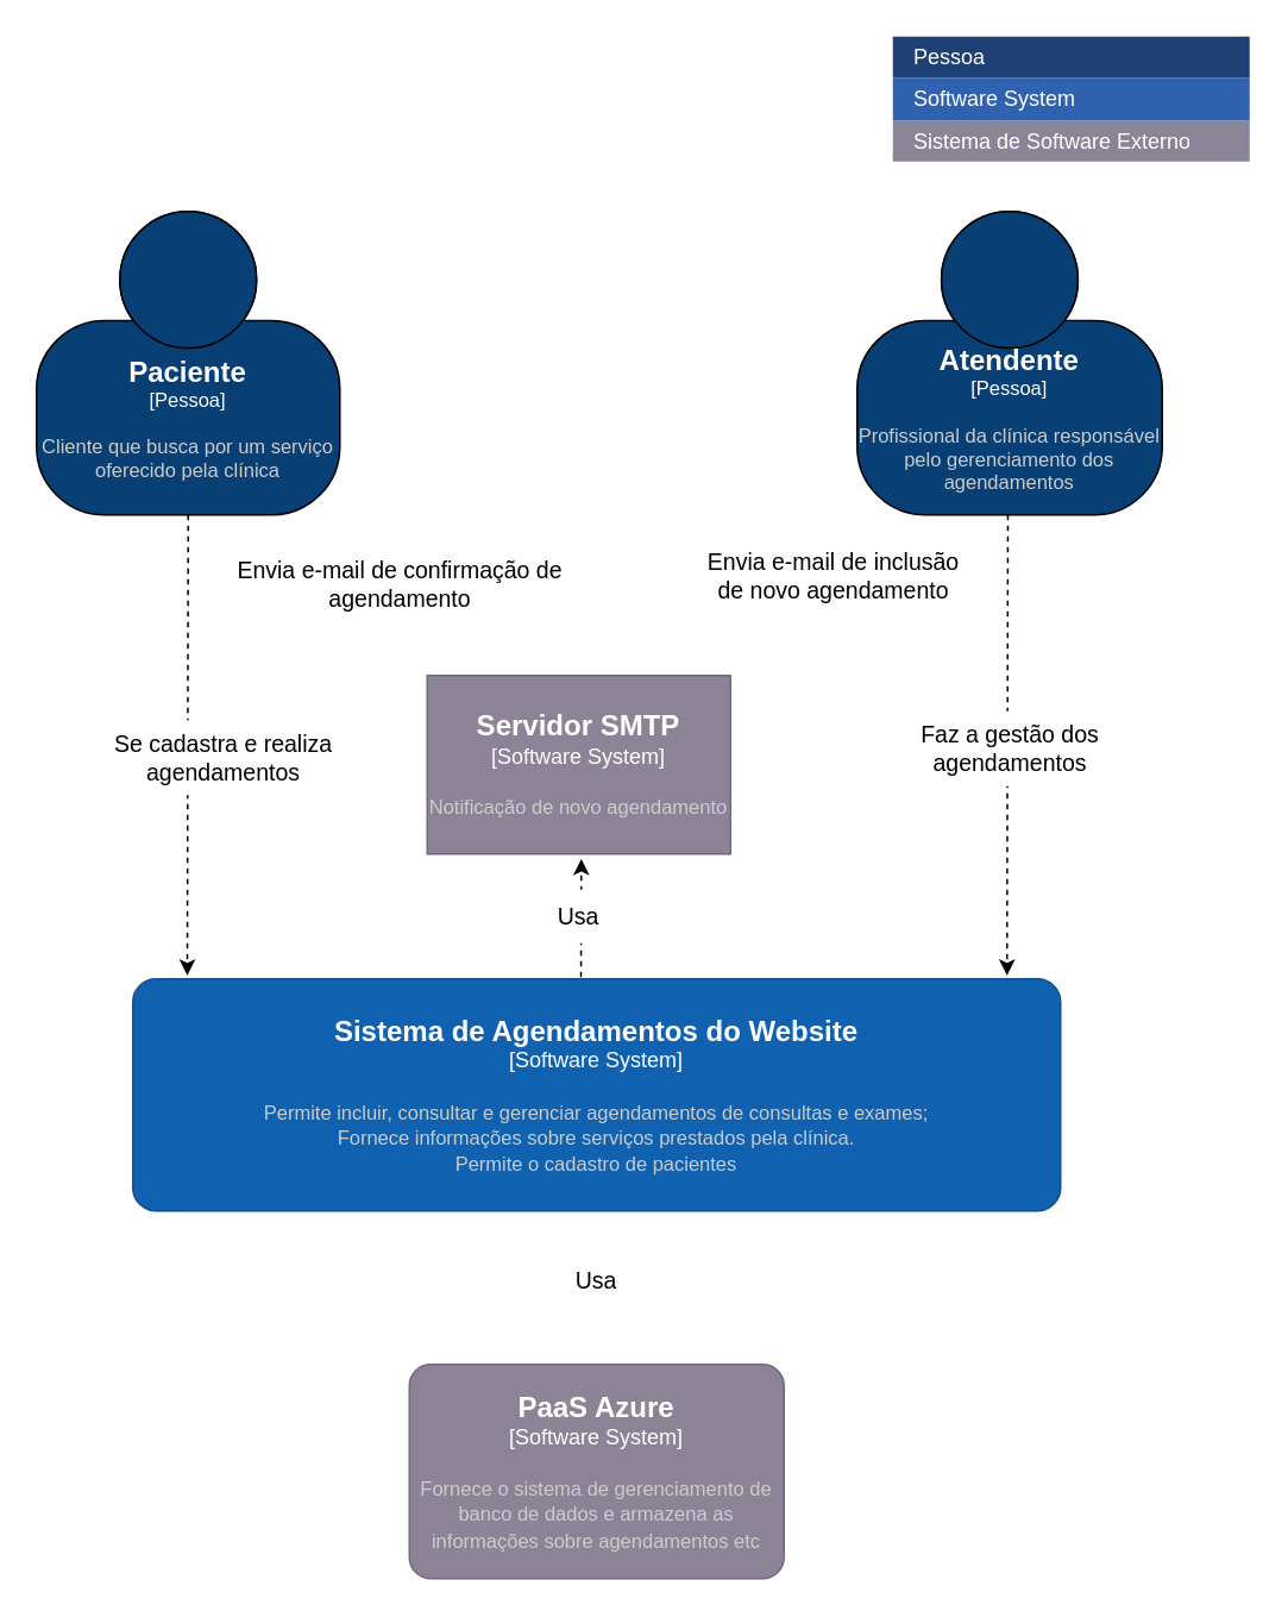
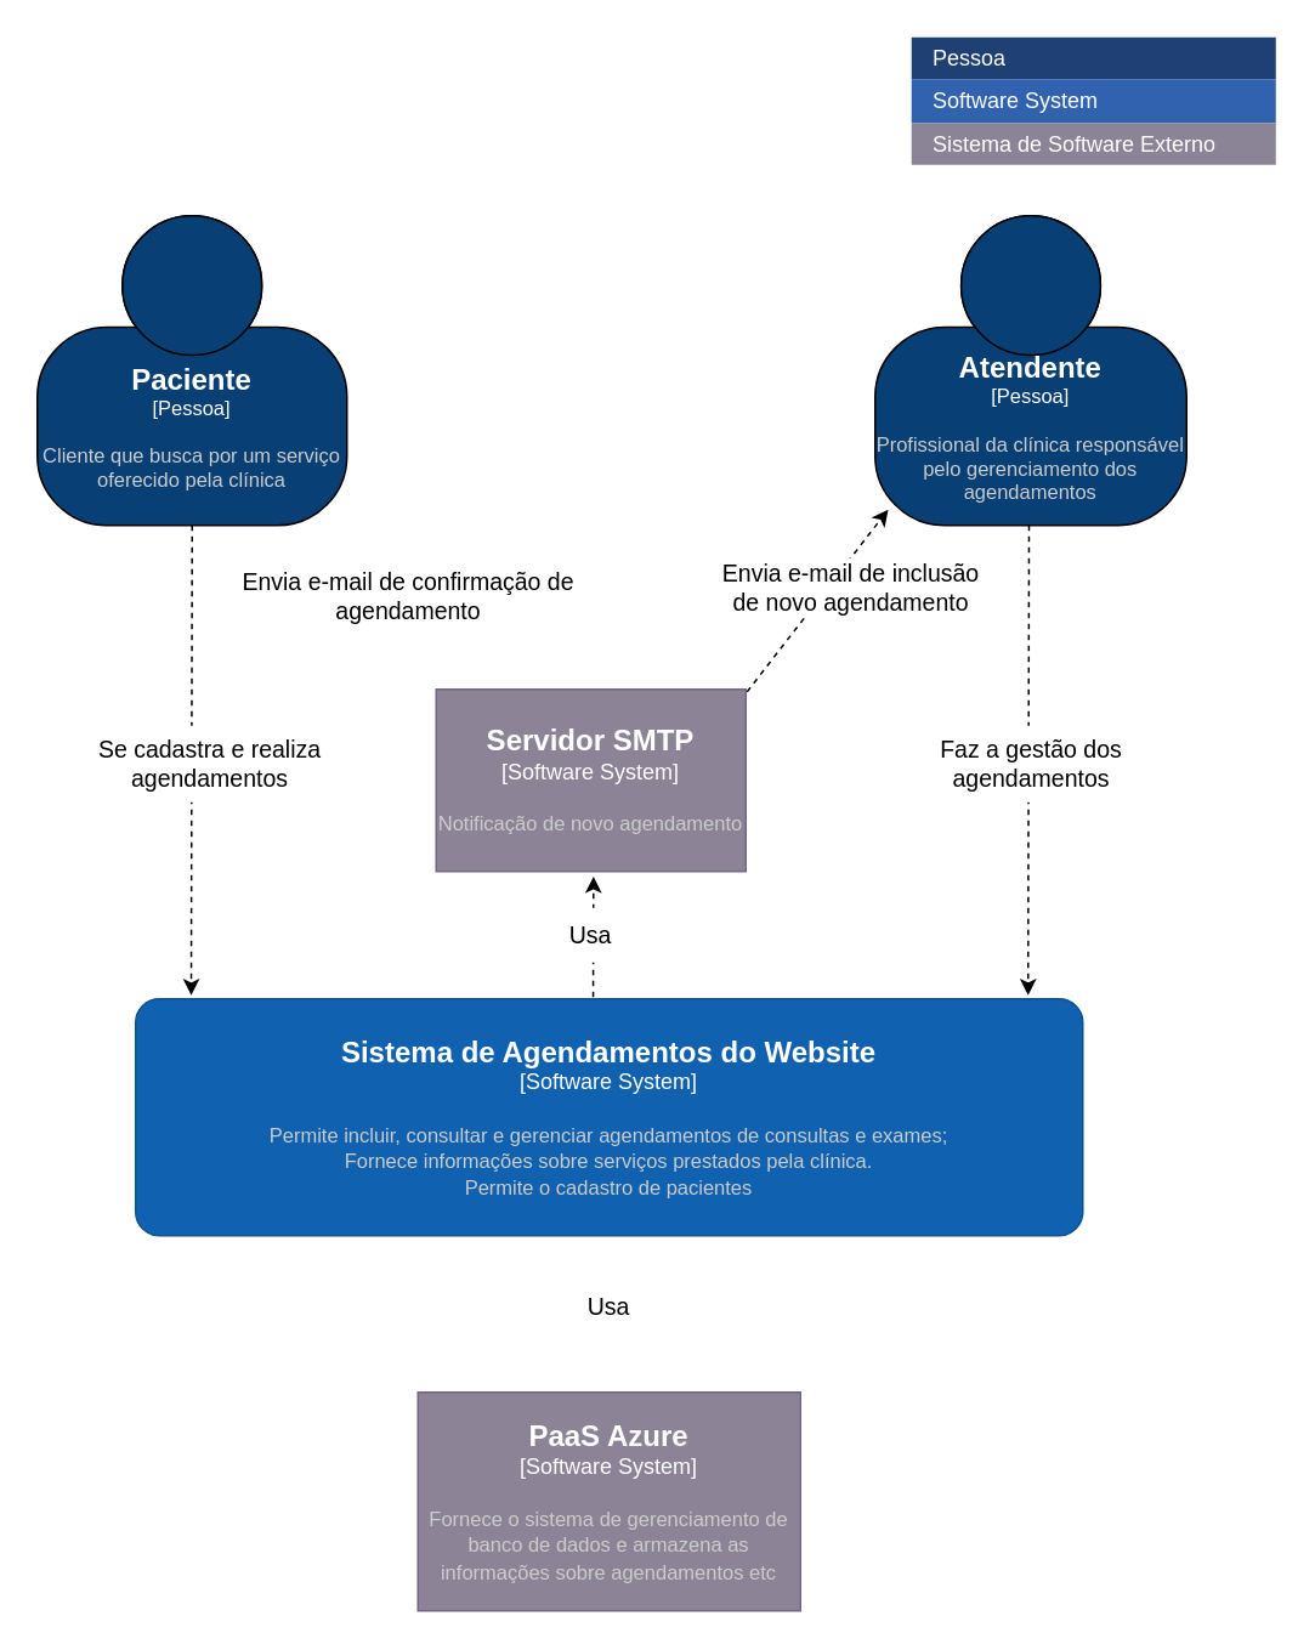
  <mxCell id="0" />
  <mxCell id="1" parent="0" />
  <mxCell id="2" value="&lt;font style=&quot;font-size: 16px&quot;&gt;&lt;b&gt;Paciente&lt;/b&gt;&lt;/font&gt;&lt;div&gt;[Pessoa]&lt;/div&gt;&lt;br&gt;&lt;div&gt;&lt;font style=&quot;font-size: 11px&quot;&gt;&lt;font color=&quot;#cccccc&quot;&gt;Cliente que busca por um serviço oferecido pela clínica&lt;/font&gt;&lt;/div&gt;" style="html=1;fontSize=11;dashed=0;whitespace=wrap;fillColor=#083F75;strokeColor=default;fontColor=#ffffff;shape=mxgraph.c4.person2;align=center;metaEdit=1;points=[[0.5,0,0],[1,0.5,0],[1,0.75,0],[0.75,1,0],[0.5,1,0],[0.25,1,0],[0,0.75,0],[0,0.5,0]];resizable=1;gradientColor=none;shadow=0;sketch=0;verticalAlign=middle;whiteSpace=wrap;" parent="1" vertex="1"><mxGeometry x="20" y="118" width="170" height="170" as="geometry" /></mxCell>
  <mxCell id="3" value="" style="shape=table;html=1;whiteSpace=wrap;startSize=0;container=1;collapsible=0;childLayout=tableLayout;fillColor=none;align=left;spacingLeft=10;strokeColor=none;rounded=1;arcSize=11;fontColor=#FFFFFF;resizable=1;points=[[0.25,0,0],[0.5,0,0],[0.75,0,0],[1,0.25,0],[1,0.5,0],[1,0.75,0],[0.75,1,0],[0.5,1,0],[0.25,1,0],[0,0.75,0],[0,0.5,0],[0,0.25,0]];" parent="1" vertex="1"><mxGeometry x="500" y="20" width="200" height="70" as="geometry" /></mxCell>
  <mxCell id="4" value="Pessoa" style="shape=partialRectangle;html=1;whiteSpace=wrap;connectable=0;fillColor=#1E4074;top=0;left=0;bottom=0;right=0;overflow=hidden;pointerEvents=1;align=left;spacingLeft=10;strokeColor=none;fontColor=#FFFFFF;" parent="3" vertex="1"><mxGeometry width="200" height="23" as="geometry" /></mxCell>
  <mxCell id="5" value="Software System" style="shape=partialRectangle;html=1;whiteSpace=wrap;connectable=0;fillColor=#3162AF;top=0;left=0;bottom=0;right=0;overflow=hidden;pointerEvents=1;align=left;spacingLeft=10;fontColor=#FFFFFF;" parent="3" vertex="1"><mxGeometry y="23" width="200" height="24" as="geometry" /></mxCell>
  <mxCell id="6" value="Sistema de Software Externo" style="shape=partialRectangle;html=1;whiteSpace=wrap;connectable=0;fillColor=#8B8496;top=0;left=0;bottom=0;right=0;overflow=hidden;pointerEvents=1;align=left;spacingLeft=10;fontColor=#FFFFFF;" parent="3" vertex="1"><mxGeometry y="47" width="200" height="23" as="geometry" /></mxCell>
  <mxCell id="7" value="&lt;font style=&quot;font-size: 16px&quot;&gt;&lt;b&gt;Atendente&lt;/b&gt;&lt;/font&gt;&lt;div&gt;[Pessoa]&lt;/div&gt;&lt;br&gt;&lt;div&gt;&lt;font style=&quot;font-size: 11px&quot;&gt;&lt;font color=&quot;#cccccc&quot;&gt;Profissional da clínica responsável pelo gerenciamento dos agendamentos&lt;/font&gt;&lt;/div&gt;" style="html=1;fontSize=11;dashed=0;whitespace=wrap;fillColor=#083F75;strokeColor=default;fontColor=#ffffff;shape=mxgraph.c4.person2;align=center;metaEdit=1;points=[[0.5,0,0],[1,0.5,0],[1,0.75,0],[0.75,1,0],[0.5,1,0],[0.25,1,0],[0,0.75,0],[0,0.5,0]];resizable=1;gradientColor=none;shadow=0;sketch=0;verticalAlign=middle;whiteSpace=wrap;" parent="1" vertex="1"><mxGeometry x="480" y="118" width="171" height="170" as="geometry" /></mxCell>
  <mxCell id="8" style="edgeStyle=none;rounded=0;sketch=0;orthogonalLoop=1;jettySize=auto;html=1;entryX=0.561;entryY=1.038;entryDx=0;entryDy=0;entryPerimeter=0;dashed=1;fontSize=13;" edge="1" parent="1"><mxGeometry relative="1" as="geometry"><mxPoint x="325.189" y="547" as="sourcePoint" /><mxPoint x="325.37" y="480.8" as="targetPoint" /></mxGeometry></mxCell>
  <mxCell id="9" value="&lt;font style=&quot;font-size: 16px&quot;&gt;&lt;b&gt;Sistema de Agendamentos do Website&lt;/b&gt;&lt;/font&gt;&lt;div&gt;[Software System]&lt;/div&gt;&lt;br&gt;&lt;div&gt;&lt;font style=&quot;font-size: 11px&quot;&gt;&lt;font color=&quot;#cccccc&quot;&gt;Permite incluir, consultar e gerenciar agendamentos de consultas e exames;&#10;Fornece informações sobre serviços prestados pela clínica. &#10;Permite o cadastro de pacientes&lt;/font&gt;&lt;/font&gt;&lt;/div&gt;" style="rounded=1;whiteSpace=wrap;html=1;labelBackgroundColor=none;fillColor=#1061B0;fontColor=#ffffff;align=center;arcSize=10;strokeColor=#0D5091;metaEdit=1;resizable=1;points=[[0.25,0,0],[0.5,0,0],[0.75,0,0],[1,0.25,0],[1,0.5,0],[1,0.75,0],[0.75,1,0],[0.5,1,0],[0.25,1,0],[0,0.75,0],[0,0.5,0],[0,0.25,0]];shadow=0;sketch=0;labelBorderColor=none;" parent="1" vertex="1"><mxGeometry x="74" y="548" width="520" height="130" as="geometry" /></mxCell>
+ <mxCell id="10" style="rounded=0;sketch=0;orthogonalLoop=1;jettySize=auto;html=1;entryX=0.042;entryY=0.949;entryDx=0;entryDy=0;entryPerimeter=0;dashed=1;fontSize=13;exitX=1.004;exitY=0.014;exitDx=0;exitDy=0;exitPerimeter=0;" edge="1" parent="1" source="11" target="7"><mxGeometry relative="1" as="geometry"><mxPoint x="410" y="368" as="sourcePoint" /></mxGeometry></mxCell>
  <mxCell id="11" value="&lt;font style=&quot;font-size: 16px&quot;&gt;&lt;b&gt;Servidor SMTP&lt;/b&gt;&lt;/font&gt;&lt;div&gt;[Software System]&lt;/div&gt;&lt;br&gt;&lt;div&gt;&lt;font style=&quot;font-size: 11px&quot;&gt;&lt;font color=&quot;#cccccc&quot;&gt;Notificação de novo agendamento&lt;/font&gt;&lt;/div&gt;" style="rounded=1;whiteSpace=wrap;html=1;labelBackgroundColor=none;fillColor=#8C8496;fontColor=#ffffff;align=center;arcSize=0;strokeColor=#736782;metaEdit=1;resizable=1;points=[[0.25,0,0],[0.5,0,0],[0.75,0,0],[1,0.25,0],[1,0.5,0],[1,0.75,0],[0.75,1,0],[0.5,1,0],[0.25,1,0],[0,0.75,0],[0,0.5,0],[0,0.25,0]];shadow=0;labelBorderColor=none;sketch=0;glass=0;" parent="1" vertex="1"><mxGeometry x="239" y="378" width="170" height="100" as="geometry" /></mxCell>
- <mxCell id="12" value="&lt;font style=&quot;font-size: 16px&quot;&gt;&lt;b&gt;PaaS Azure&lt;/b&gt;&lt;/font&gt;&lt;div&gt;[Software System]&lt;/div&gt;&lt;br&gt;&lt;div&gt;&lt;font style=&quot;font-size: 11px&quot;&gt;&lt;font color=&quot;#cccccc&quot;&gt;Fornece o sistema de gerenciamento de banco de dados e armazena as informações sobre agendamentos etc&lt;/font&gt;&lt;/div&gt;" style="rounded=1;whiteSpace=wrap;html=1;labelBackgroundColor=none;fillColor=#8C8496;fontColor=#ffffff;align=center;arcSize=10;strokeColor=#736782;metaEdit=1;resizable=1;points=[[0.25,0,0],[0.5,0,0],[0.75,0,0],[1,0.25,0],[1,0.5,0],[1,0.75,0],[0.75,1,0],[0.5,1,0],[0.25,1,0],[0,0.75,0],[0,0.5,0],[0,0.25,0]];shadow=0;labelBorderColor=none;sketch=0;" parent="1" vertex="1"><mxGeometry x="229" y="764" width="210" height="120" as="geometry" /></mxCell>
+ <mxCell id="12" value="&lt;font style=&quot;font-size: 16px&quot;&gt;&lt;b&gt;PaaS Azure&lt;/b&gt;&lt;/font&gt;&lt;div&gt;[Software System]&lt;/div&gt;&lt;br&gt;&lt;div&gt;&lt;font style=&quot;font-size: 11px&quot;&gt;&lt;font color=&quot;#cccccc&quot;&gt;Fornece o sistema de gerenciamento de banco de dados e armazena as informações sobre agendamentos etc&lt;/font&gt;&lt;/div&gt;" style="whiteSpace=wrap;html=1;labelBackgroundColor=none;fillColor=#8C8496;fontColor=#ffffff;align=center;arcSize=10;strokeColor=#736782;metaEdit=1;resizable=1;points=[[0.25,0,0],[0.5,0,0],[0.75,0,0],[1,0.25,0],[1,0.5,0],[1,0.75,0],[0.75,1,0],[0.5,1,0],[0.25,1,0],[0,0.75,0],[0,0.5,0],[0,0.25,0]];shadow=0;labelBorderColor=none;sketch=0;rounded=0;" parent="1" vertex="1"><mxGeometry x="229" y="764" width="210" height="120" as="geometry" /></mxCell>
  <mxCell id="13" value="" style="endArrow=classic;html=1;rounded=0;dashed=1;sketch=0;exitX=0.5;exitY=1;exitDx=0;exitDy=0;exitPerimeter=0;" edge="1" parent="1" source="2"><mxGeometry width="50" height="50" relative="1" as="geometry"><mxPoint x="104.5" y="306" as="sourcePoint" /><mxPoint x="104.5" y="546" as="targetPoint" /></mxGeometry></mxCell>
  <mxCell id="14" value="&lt;font style=&quot;font-size: 13px;&quot;&gt;Envia e-mail de confirmação de agendamento&lt;/font&gt;" style="text;html=1;align=center;verticalAlign=middle;whiteSpace=wrap;rounded=0;fillColor=#FFFFFF;strokeColor=none;dashed=1;" vertex="1" parent="1"><mxGeometry x="129" y="306" width="190" height="42" as="geometry" /></mxCell>
  <mxCell id="15" value="&lt;font style=&quot;font-size: 13px;&quot;&gt;Envia e-mail de inclusão de novo agendamento&lt;/font&gt;" style="text;html=1;align=center;verticalAlign=middle;whiteSpace=wrap;rounded=0;fillColor=#FFFFFF;strokeColor=none;dashed=1;" vertex="1" parent="1"><mxGeometry x="387" y="306" width="160" height="32" as="geometry" /></mxCell>
  <mxCell id="16" value="" style="endArrow=classic;html=1;rounded=0;dashed=1;sketch=0;exitX=0.5;exitY=1;exitDx=0;exitDy=0;exitPerimeter=0;" edge="1" parent="1"><mxGeometry width="50" height="50" relative="1" as="geometry"><mxPoint x="564.5" y="288" as="sourcePoint" /><mxPoint x="564" y="546" as="targetPoint" /></mxGeometry></mxCell>
- <mxCell id="17" value="&lt;font style=&quot;font-size: 13px;&quot;&gt;Se cadastra e realiza agendamentos&lt;/font&gt;" style="text;html=1;align=center;verticalAlign=middle;whiteSpace=wrap;rounded=0;fillColor=#FFFFFF;strokeColor=none;dashed=1;" vertex="1" parent="1"><mxGeometry x="50" y="403" width="150" height="42" as="geometry" /></mxCell>
+ <mxCell id="17" value="&lt;font style=&quot;font-size: 13px;&quot;&gt;Se cadastra e realiza agendamentos&lt;/font&gt;" style="text;html=1;align=center;verticalAlign=middle;whiteSpace=wrap;rounded=0;fillColor=#FFFFFF;strokeColor=none;dashed=1;" vertex="1" parent="1"><mxGeometry x="40" y="398" width="150" height="42" as="geometry" /></mxCell>
  <mxCell id="18" value="&lt;font style=&quot;font-size: 13px;&quot;&gt;Faz a gestão dos agendamentos&lt;/font&gt;" style="text;html=1;align=center;verticalAlign=middle;whiteSpace=wrap;rounded=0;fillColor=#FFFFFF;strokeColor=none;dashed=1;" vertex="1" parent="1"><mxGeometry x="490.5" y="398" width="150" height="42" as="geometry" /></mxCell>
  <mxCell id="19" value="&lt;font style=&quot;font-size: 13px;&quot;&gt;Usa&lt;/font&gt;" style="text;html=1;align=center;verticalAlign=middle;whiteSpace=wrap;rounded=0;fillColor=#FFFFFF;strokeColor=none;dashed=1;" vertex="1" parent="1"><mxGeometry x="304" y="498" width="40" height="30" as="geometry" /></mxCell>
  <mxCell id="20" value="&lt;font style=&quot;font-size: 13px;&quot;&gt;Usa&lt;/font&gt;" style="text;html=1;align=center;verticalAlign=middle;whiteSpace=wrap;rounded=0;fillColor=#FFFFFF;strokeColor=none;dashed=1;" vertex="1" parent="1"><mxGeometry x="314" y="702" width="40" height="30" as="geometry" /></mxCell>
